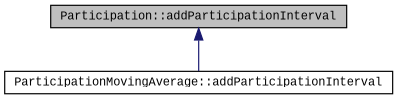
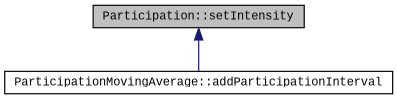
  digraph {
    rankdir=TB
    fontname="Liberation Mono"
    node [color=black fontname="Liberation Mono" fontsize=10 shape=record style=filled]
-   n1 [fillcolor=grey75 fontcolor=black height=0.2 label="Participation::addParticipationInterval" width=0.4]
+   n1 [fillcolor=grey75 fontcolor=black height=0.2 label="Participation::setIntensity" width=0.4]
    n2 [fillcolor=white height=0.2 label="ParticipationMovingAverage::addParticipationInterval" width=0.4]
    n1 -> n2 [color=midnightblue dir=back fontname="Liberation Mono" fontsize=10 labelfontname=Helvetica labelfontsize=10 style=solid]
  }
